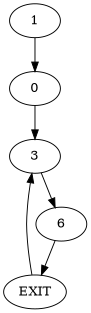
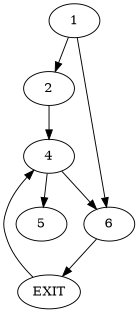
  digraph {
    1
-   2 [label=0]
+   2
    n3 [label=6]
    n4 [label=EXIT]
-   4 [label=3]
+   4
+   5
    1 -> 2
+   1 -> n3
    2 -> 4
    n3 -> n4
    n4 -> 4
    4 -> n3
+   4 -> 5
  }
